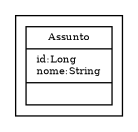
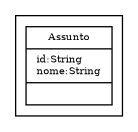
  digraph {
    fontname="Times-Roman"
    fontsize=8
-   n1 [fontname="Times-Roman" fontsize=8 label="{Assunto|id:Long\lnome:String\l|\l}" shape=record]
+   n1 [fontname="Times-Roman" fontsize=8 label="{Assunto|id:String\lnome:String\l|\l}" shape=record]
    subgraph cluster_1 {
      n1
    }
  }
